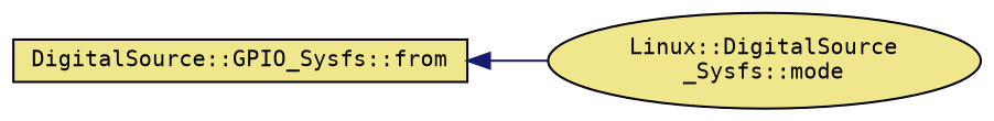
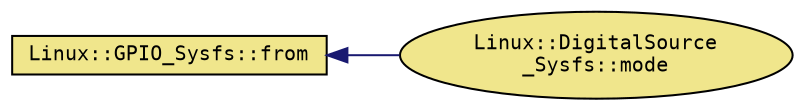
  digraph {
    rankdir=LR
    fontname="DejaVu Sans Mono"
    node [color=black fillcolor=khaki fontname="DejaVu Sans Mono" fontsize=10 style=filled]
-   n1 [fontcolor=black height=0.2 label="DigitalSource::GPIO_Sysfs::from" shape=box width=0.4]
+   n1 [fontcolor=black height=0.2 label="Linux::GPIO_Sysfs::from" shape=box width=0.4]
    n2 [height=0.2 label="Linux::DigitalSource\l_Sysfs::mode" shape=ellipse width=0.4]
    n1 -> n2 [color=midnightblue dir=back fontname="DejaVu Sans Mono" fontsize=10 labelfontname=Helvetica labelfontsize=10 style=solid]
  }
